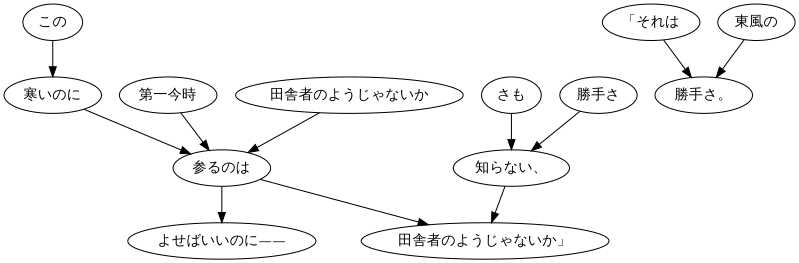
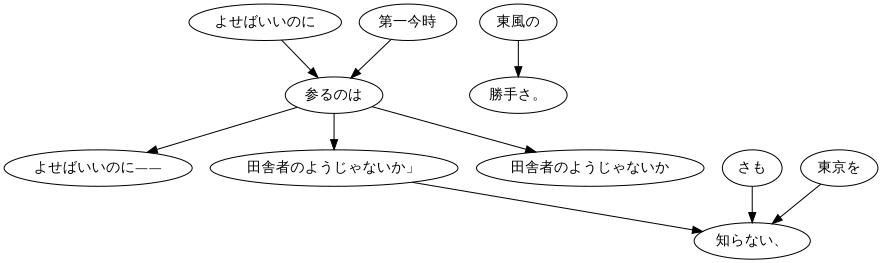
  digraph {
    fontname="EB Garamond"
    node [fontname="EB Garamond"]
    edge [fontname="EB Garamond"]
-   n1 [label="この"]
-   n2 [label="寒いのに"]
+   n2 [label="よせばいいのに"]
    n3 [label="参るのは"]
    n4 [label="よせばいいのに——"]
    n5 [label="田舎者のようじゃないか」"]
    n6 [label="第一今時"]
    n7 [label="田舎者のようじゃないか"]
    n8 [label="さも"]
    n9 [label="知らない、"]
-   n10 [label="勝手さ"]
+   n10 [label="東京を"]
    n11 [label="勝手さ。"]
-   n12 [label="「それは"]
    n13 [label="東風の"]
-   n1 -> n2
    n2 -> n3
    n3 -> n4
    n3 -> n5
    n6 -> n3
-   n7 -> n3
+   n3 -> n7
    n8 -> n9
-   n9 -> n5
+   n5 -> n9
    n10 -> n9
-   n12 -> n11
    n13 -> n11
  }
